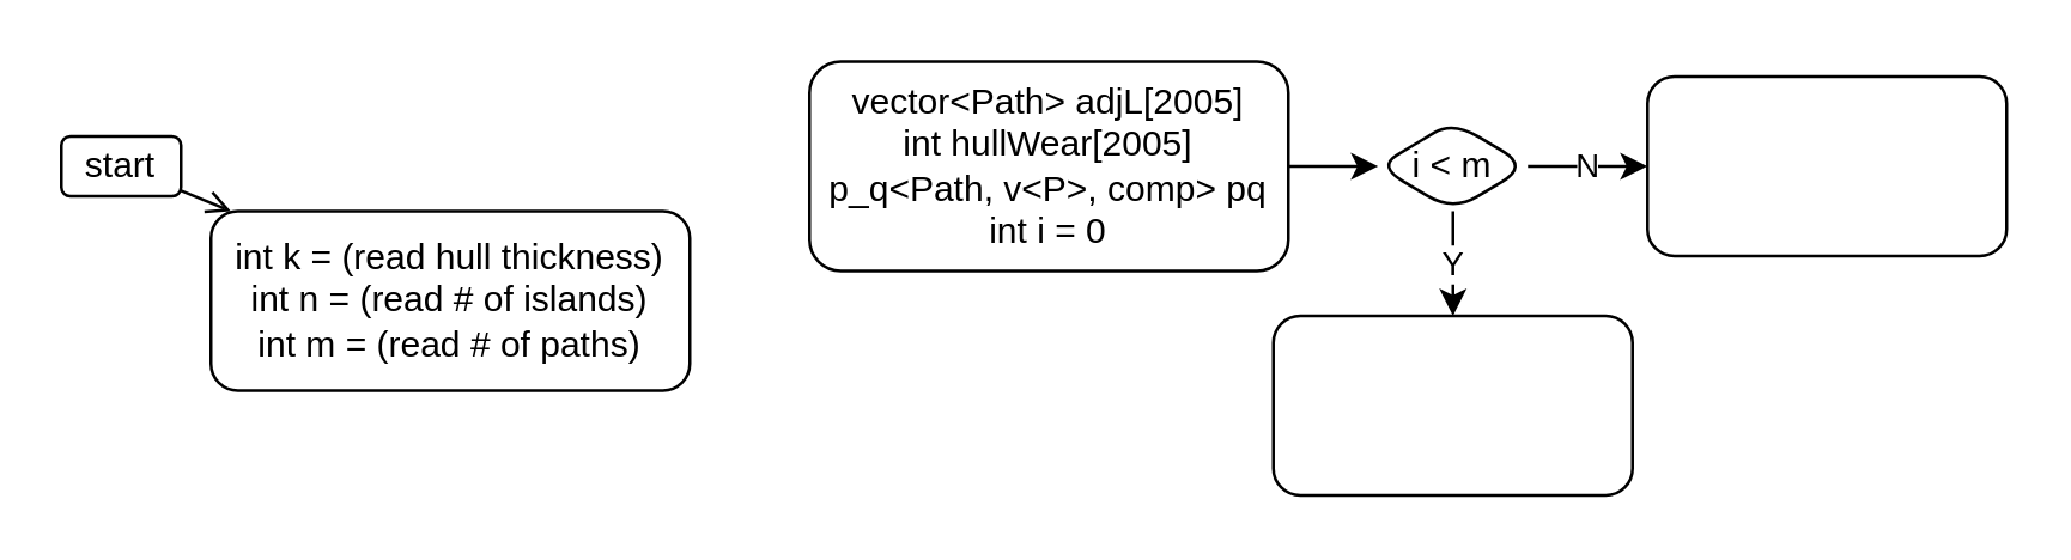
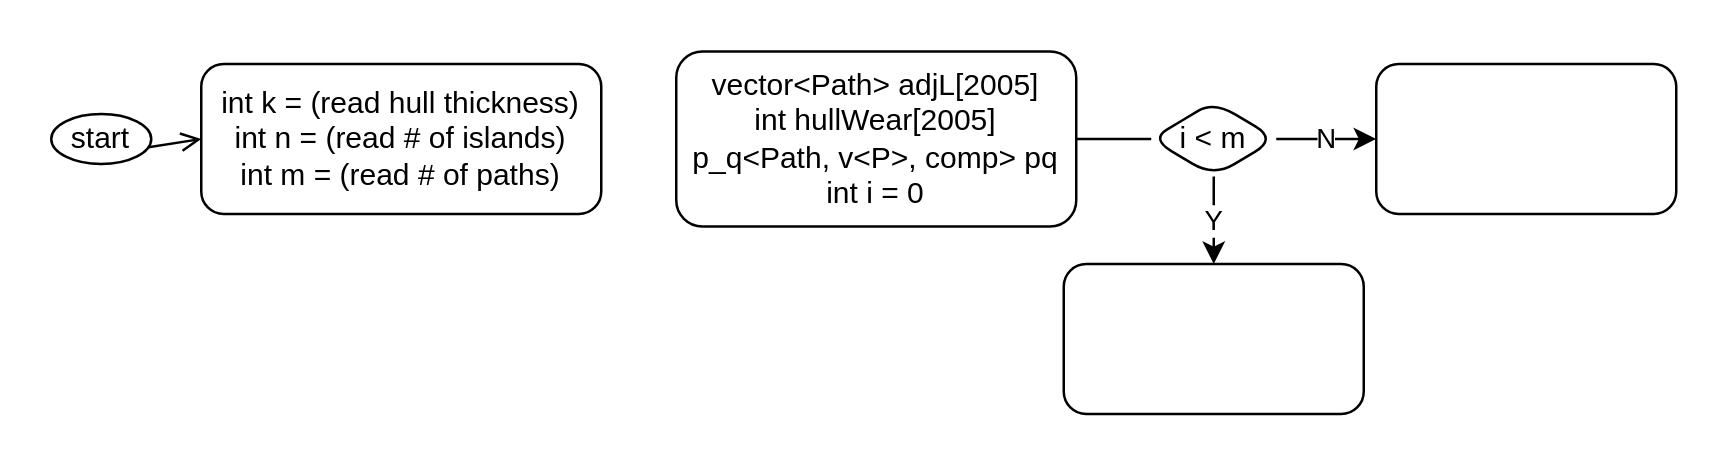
  <mxCell id="0" />
  <mxCell id="1" parent="0" />
  <mxCell id="2" value="" style="edgeStyle=none;html=1;endArrow=open;" edge="1" parent="1" source="3" target="4"><mxGeometry relative="1" as="geometry" /></mxCell>
- <mxCell id="3" value="start" style="whiteSpace=wrap;html=1;rounded=1;" vertex="1" parent="1"><mxGeometry x="20" y="45" width="40" height="20" as="geometry" /></mxCell>
- <mxCell id="4" value="int k = (read hull thickness)&lt;br&gt;int n = (read # of islands)&lt;br&gt;int m = (read # of paths)" style="rounded=1;whiteSpace=wrap;html=1;" vertex="1" parent="1"><mxGeometry x="70" y="70" width="160" height="60" as="geometry" /></mxCell>
- <mxCell id="5" value="" style="edgeStyle=none;html=1;" edge="1" parent="1" source="6" target="9"><mxGeometry relative="1" as="geometry" /></mxCell>
+ <mxCell id="3" value="start" style="ellipse;whiteSpace=wrap;html=1;" vertex="1" parent="1"><mxGeometry x="20" y="45" width="40" height="20" as="geometry" /></mxCell>
+ <mxCell id="4" value="int k = (read hull thickness)&lt;br&gt;int n = (read # of islands)&lt;br&gt;int m = (read # of paths)" style="rounded=1;whiteSpace=wrap;html=1;" vertex="1" parent="1"><mxGeometry x="80" y="25" width="160" height="60" as="geometry" /></mxCell>
+ <mxCell id="5" value="" style="edgeStyle=none;html=1;endArrow=none;" edge="1" parent="1" source="6" target="9"><mxGeometry relative="1" as="geometry" /></mxCell>
  <mxCell id="6" value="vector&amp;lt;Path&amp;gt; adjL[2005]&lt;br&gt;int hullWear[2005]&lt;br&gt;p_q&amp;lt;Path, v&amp;lt;P&amp;gt;, comp&amp;gt; pq&lt;br&gt;int i = 0" style="rounded=1;whiteSpace=wrap;html=1;" vertex="1" parent="1"><mxGeometry x="270" y="20" width="160" height="70" as="geometry" /></mxCell>
  <mxCell id="7" value="Y" style="edgeStyle=none;html=1;" edge="1" parent="1" source="9" target="10"><mxGeometry relative="1" as="geometry" /></mxCell>
  <mxCell id="8" value="N" style="edgeStyle=none;html=1;" edge="1" parent="1" source="9" target="11"><mxGeometry relative="1" as="geometry" /></mxCell>
  <mxCell id="9" value="i &amp;lt; m" style="rhombus;whiteSpace=wrap;html=1;rounded=1;" vertex="1" parent="1"><mxGeometry x="460" y="40" width="50" height="30" as="geometry" /></mxCell>
  <mxCell id="10" value="" style="whiteSpace=wrap;html=1;rounded=1;" vertex="1" parent="1"><mxGeometry x="425" y="105" width="120" height="60" as="geometry" /></mxCell>
  <mxCell id="11" value="" style="whiteSpace=wrap;html=1;rounded=1;" vertex="1" parent="1"><mxGeometry x="550" y="25" width="120" height="60" as="geometry" /></mxCell>
